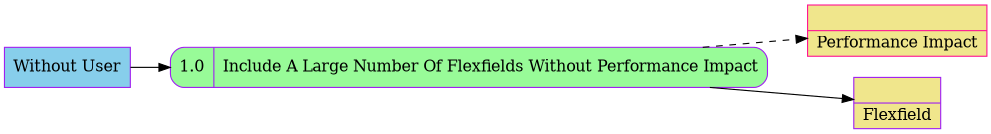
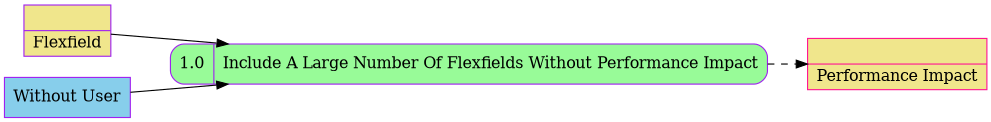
  digraph {
    rankdir=LR
    node [color=purple fillcolor=khaki shape=record style=filled]
    edge [color=black style=solid]
    n1 [color=deeppink label="<f0>  |<f1> Performance Impact "]
    n2 [label="<f0>  |<f1> Flexfield "]
    n3 [fillcolor=skyblue label="Without User" shape=box]
    n4 [fillcolor=palegreen label="{<f0> 1.0|<f1> Include A Large Number Of Flexfields Without Performance Impact }" shape=Mrecord]
    n3 -> n4
    n4 -> n1 [style=dashed]
-   n4 -> n2
+   n2 -> n4
  }
